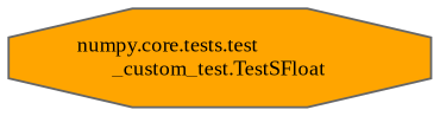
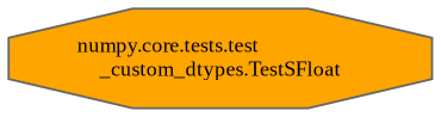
  digraph {
    rankdir=LR
    fontname="Liberation Serif"
-   n1 [color=grey40 fillcolor=orange fontname="Liberation Serif" fontsize=10 height=0.2 label="numpy.core.tests.test\l_custom_test.TestSFloat" shape=octagon style=filled width=0.4]
+   n1 [color=grey40 fillcolor=orange fontname="Liberation Serif" fontsize=10 height=0.2 label="numpy.core.tests.test\l_custom_dtypes.TestSFloat" shape=octagon style=filled width=0.4]
  }
